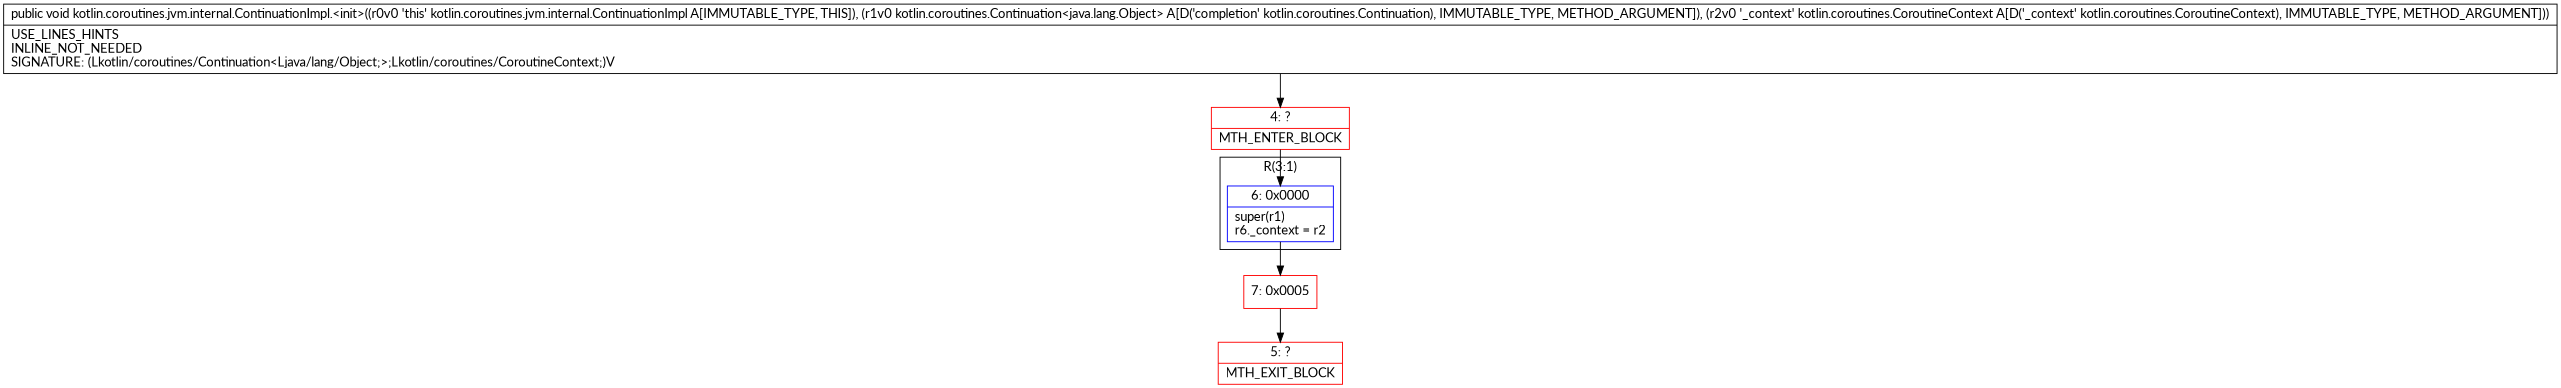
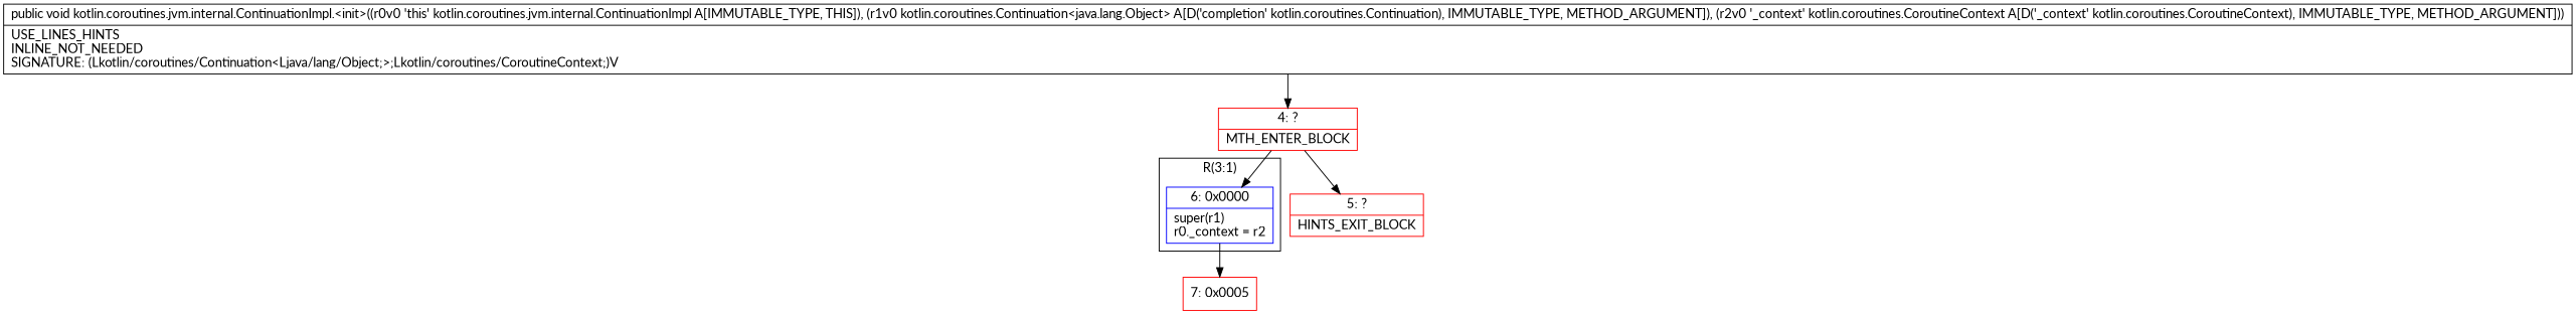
  digraph {
    fontname=Lato
    node [color=red fontname=Lato shape=record]
    edge [fontname=Lato]
-   n1 [color=blue label="{6\:\ 0x0000|super(r1)\lr6._context = r2\l}"]
+   n1 [color=blue label="{6\:\ 0x0000|super(r1)\lr0._context = r2\l}"]
    n2 [label="{7\:\ 0x0005}"]
-   n3 [label="{5\:\ ?|MTH_EXIT_BLOCK\l}"]
+   n3 [label="{5\:\ ?|HINTS_EXIT_BLOCK\l}"]
    n4 [label="{4\:\ ?|MTH_ENTER_BLOCK\l}"]
    n5 [label="{public void kotlin.coroutines.jvm.internal.ContinuationImpl.\<init\>((r0v0 'this' kotlin.coroutines.jvm.internal.ContinuationImpl A[IMMUTABLE_TYPE, THIS]), (r1v0 kotlin.coroutines.Continuation\<java.lang.Object\> A[D('completion' kotlin.coroutines.Continuation), IMMUTABLE_TYPE, METHOD_ARGUMENT]), (r2v0 '_context' kotlin.coroutines.CoroutineContext A[D('_context' kotlin.coroutines.CoroutineContext), IMMUTABLE_TYPE, METHOD_ARGUMENT]))  | USE_LINES_HINTS\lINLINE_NOT_NEEDED\lSIGNATURE: (Lkotlin\/coroutines\/Continuation\<Ljava\/lang\/Object;\>;Lkotlin\/coroutines\/CoroutineContext;)V\l}" color=""]
    subgraph cluster_1 {
      label="R(3:1)"
      n1
    }
    n1 -> n2
-   n2 -> n3
+   n4 -> n3
    n4 -> n1
    n5 -> n4
  }
